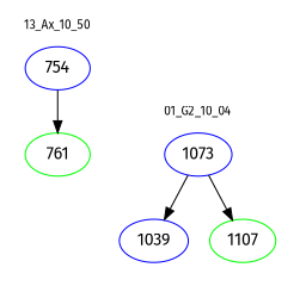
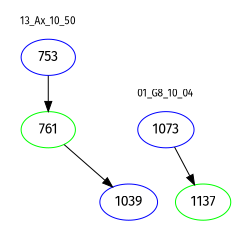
  digraph {
    fontname="Fira Sans"
    node [color=blue fontname="Fira Sans"]
    edge [color=black fontname="Fira Sans"]
-   n1 [label=754]
+   n1 [label=753]
    n2 [color=green label=761]
    n3 [label=1073]
    n4 [label=1039]
-   n5 [color=green label=1107]
+   n5 [color=green label=1137]
    subgraph cluster_1 {
      color=white
      fontsize=10
      label="13_Ax_10_50"
      n1
      n2
    }
    subgraph cluster_2 {
      color=white
      fontsize=10
-     label="01_G2_10_04"
+     label="01_G8_10_04"
      n3
      n4
      n5
    }
    n1 -> n2
-   n3 -> n4
+   n2 -> n4
    n3 -> n5
  }
